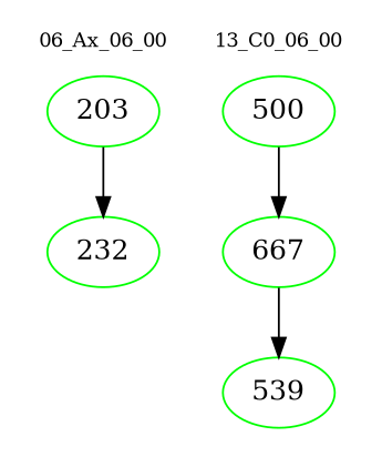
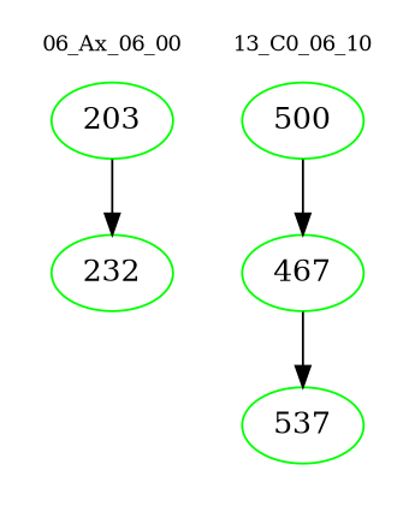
  digraph {
    node [color=green]
    edge [color=black]
    n1 [label=203]
    n2 [label=232]
    n3 [label=500]
-   n4 [label=667]
-   n5 [label=539]
+   n4 [label=467]
+   n5 [label=537]
    subgraph cluster_1 {
      color=white
      fontsize=10
      label="06_Ax_06_00"
      n1
      n2
    }
    subgraph cluster_2 {
      color=white
      fontsize=10
-     label="13_C0_06_00"
+     label="13_C0_06_10"
      n3
      n4
      n5
    }
    n1 -> n2
    n3 -> n4
    n4 -> n5
  }
